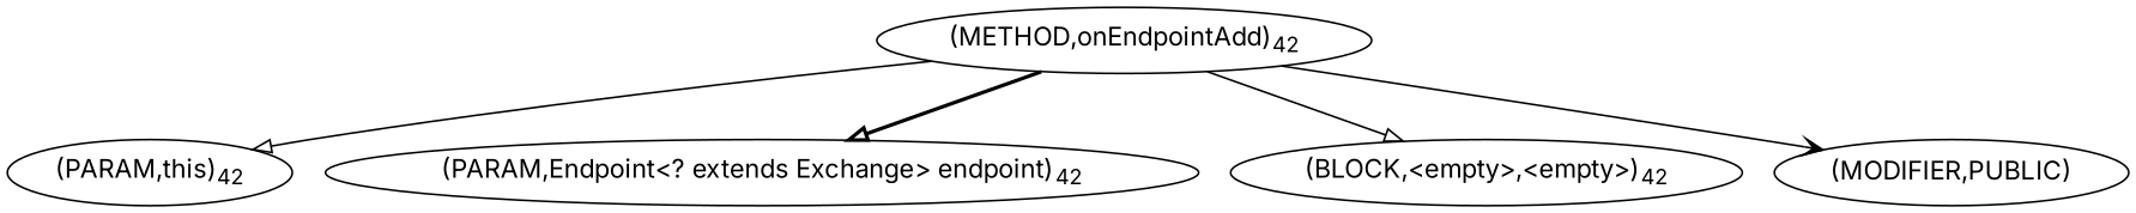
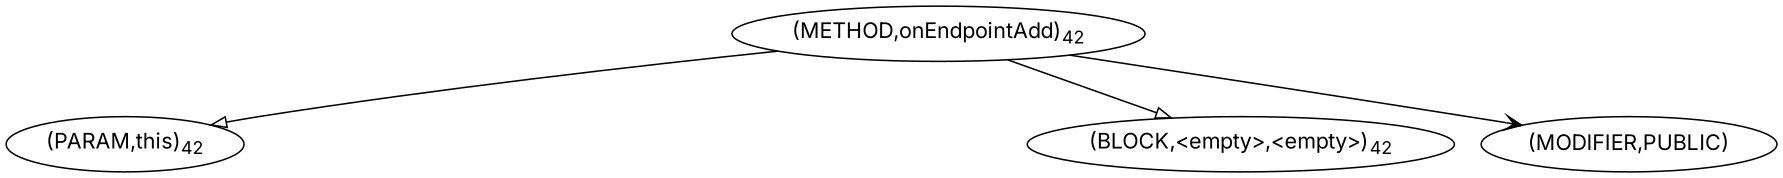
  digraph {
    fontname=Inter
    node [fontname=Inter]
    edge [arrowhead=onormal fontname=Inter style=solid]
    n1 [label=<(METHOD,onEndpointAdd)<SUB>42</SUB>>]
    n2 [label=<(PARAM,this)<SUB>42</SUB>>]
-   n3 [label=<(PARAM,Endpoint&lt;? extends Exchange&gt; endpoint)<SUB>42</SUB>>]
    n4 [label=<(BLOCK,&lt;empty&gt;,&lt;empty&gt;)<SUB>42</SUB>>]
    n5 [label=<(MODIFIER,PUBLIC)>]
    n1 -> n2
-   n1 -> n3 [style=bold]
    n1 -> n4
    n1 -> n5 [arrowhead=vee]
  }
